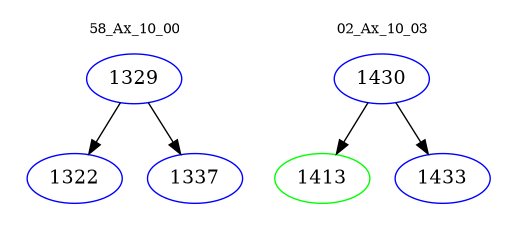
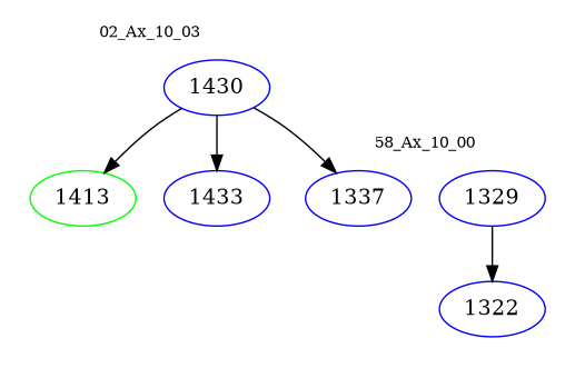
  digraph {
    node [color=blue]
    edge [color=black]
    n1 [label=1329]
    n2 [label=1322]
    n3 [label=1337]
    n4 [label=1430]
    n5 [color=green label=1413]
    n6 [label=1433]
    subgraph cluster_1 {
      color=white
      fontsize=10
      label="58_Ax_10_00"
      n1
      n2
      n3
    }
    subgraph cluster_2 {
      color=white
      fontsize=10
      label="02_Ax_10_03"
      n4
      n5
      n6
    }
    n1 -> n2
-   n1 -> n3
+   n4 -> n3
    n4 -> n5
    n4 -> n6
  }
